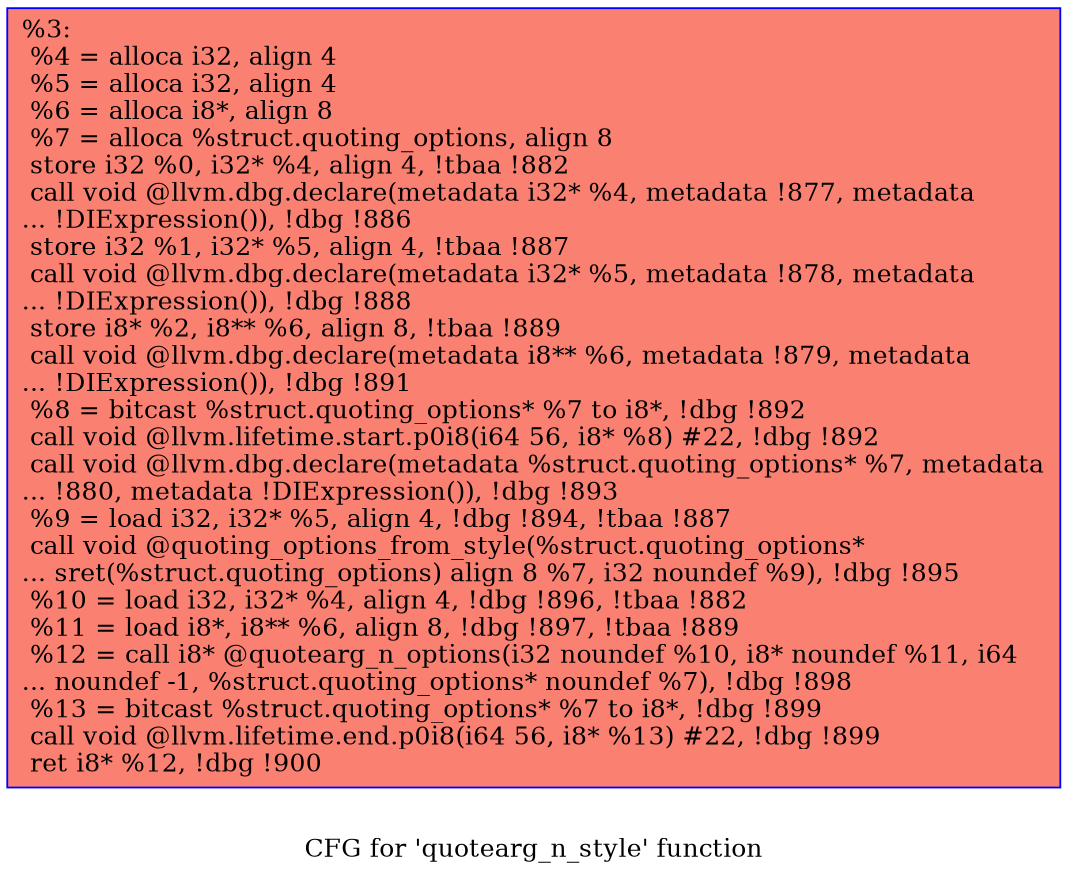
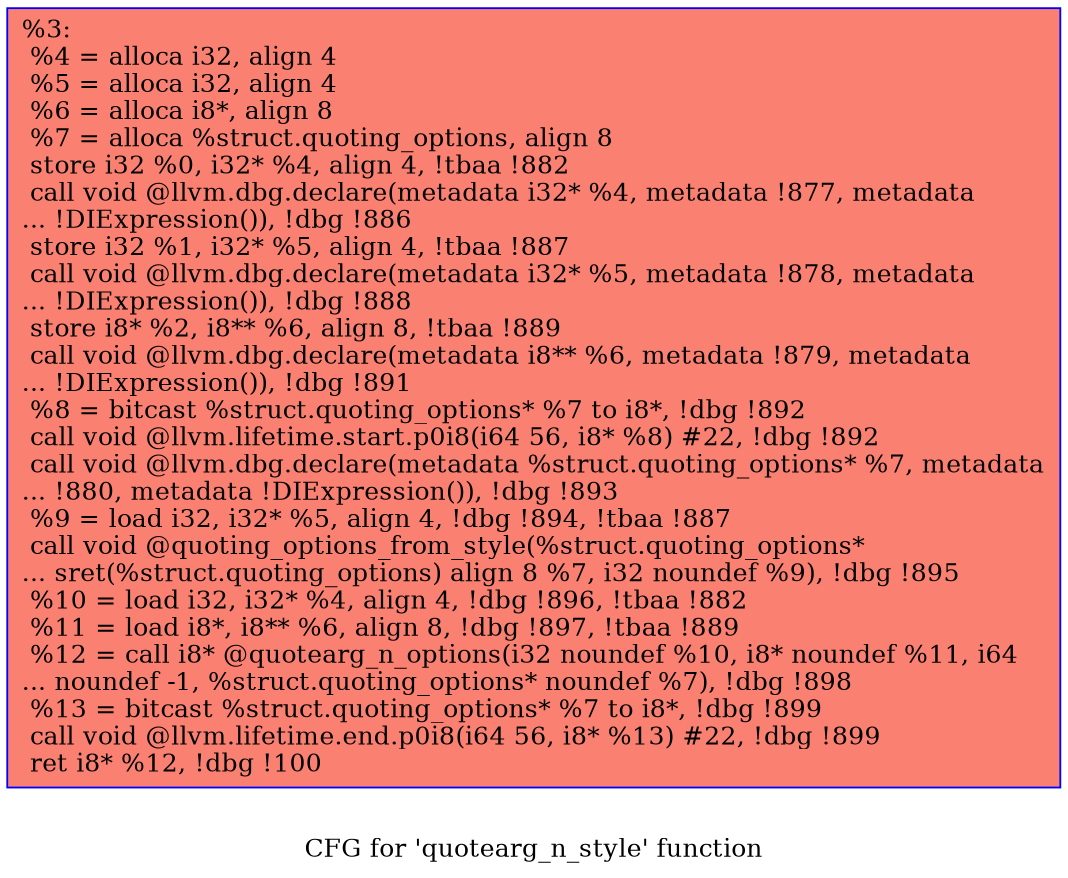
  digraph {
    label="CFG for 'quotearg_n_style' function"
-   n1 [color=blue fillcolor=salmon label="{%3:\l  %4 = alloca i32, align 4\l  %5 = alloca i32, align 4\l  %6 = alloca i8*, align 8\l  %7 = alloca %struct.quoting_options, align 8\l  store i32 %0, i32* %4, align 4, !tbaa !882\l  call void @llvm.dbg.declare(metadata i32* %4, metadata !877, metadata\l... !DIExpression()), !dbg !886\l  store i32 %1, i32* %5, align 4, !tbaa !887\l  call void @llvm.dbg.declare(metadata i32* %5, metadata !878, metadata\l... !DIExpression()), !dbg !888\l  store i8* %2, i8** %6, align 8, !tbaa !889\l  call void @llvm.dbg.declare(metadata i8** %6, metadata !879, metadata\l... !DIExpression()), !dbg !891\l  %8 = bitcast %struct.quoting_options* %7 to i8*, !dbg !892\l  call void @llvm.lifetime.start.p0i8(i64 56, i8* %8) #22, !dbg !892\l  call void @llvm.dbg.declare(metadata %struct.quoting_options* %7, metadata\l... !880, metadata !DIExpression()), !dbg !893\l  %9 = load i32, i32* %5, align 4, !dbg !894, !tbaa !887\l  call void @quoting_options_from_style(%struct.quoting_options*\l... sret(%struct.quoting_options) align 8 %7, i32 noundef %9), !dbg !895\l  %10 = load i32, i32* %4, align 4, !dbg !896, !tbaa !882\l  %11 = load i8*, i8** %6, align 8, !dbg !897, !tbaa !889\l  %12 = call i8* @quotearg_n_options(i32 noundef %10, i8* noundef %11, i64\l... noundef -1, %struct.quoting_options* noundef %7), !dbg !898\l  %13 = bitcast %struct.quoting_options* %7 to i8*, !dbg !899\l  call void @llvm.lifetime.end.p0i8(i64 56, i8* %13) #22, !dbg !899\l  ret i8* %12, !dbg !900\l}" shape=record style=filled]
+   n1 [color=blue fillcolor=salmon label="{%3:\l  %4 = alloca i32, align 4\l  %5 = alloca i32, align 4\l  %6 = alloca i8*, align 8\l  %7 = alloca %struct.quoting_options, align 8\l  store i32 %0, i32* %4, align 4, !tbaa !882\l  call void @llvm.dbg.declare(metadata i32* %4, metadata !877, metadata\l... !DIExpression()), !dbg !886\l  store i32 %1, i32* %5, align 4, !tbaa !887\l  call void @llvm.dbg.declare(metadata i32* %5, metadata !878, metadata\l... !DIExpression()), !dbg !888\l  store i8* %2, i8** %6, align 8, !tbaa !889\l  call void @llvm.dbg.declare(metadata i8** %6, metadata !879, metadata\l... !DIExpression()), !dbg !891\l  %8 = bitcast %struct.quoting_options* %7 to i8*, !dbg !892\l  call void @llvm.lifetime.start.p0i8(i64 56, i8* %8) #22, !dbg !892\l  call void @llvm.dbg.declare(metadata %struct.quoting_options* %7, metadata\l... !880, metadata !DIExpression()), !dbg !893\l  %9 = load i32, i32* %5, align 4, !dbg !894, !tbaa !887\l  call void @quoting_options_from_style(%struct.quoting_options*\l... sret(%struct.quoting_options) align 8 %7, i32 noundef %9), !dbg !895\l  %10 = load i32, i32* %4, align 4, !dbg !896, !tbaa !882\l  %11 = load i8*, i8** %6, align 8, !dbg !897, !tbaa !889\l  %12 = call i8* @quotearg_n_options(i32 noundef %10, i8* noundef %11, i64\l... noundef -1, %struct.quoting_options* noundef %7), !dbg !898\l  %13 = bitcast %struct.quoting_options* %7 to i8*, !dbg !899\l  call void @llvm.lifetime.end.p0i8(i64 56, i8* %13) #22, !dbg !899\l  ret i8* %12, !dbg !100\l}" shape=record style=filled]
  }
